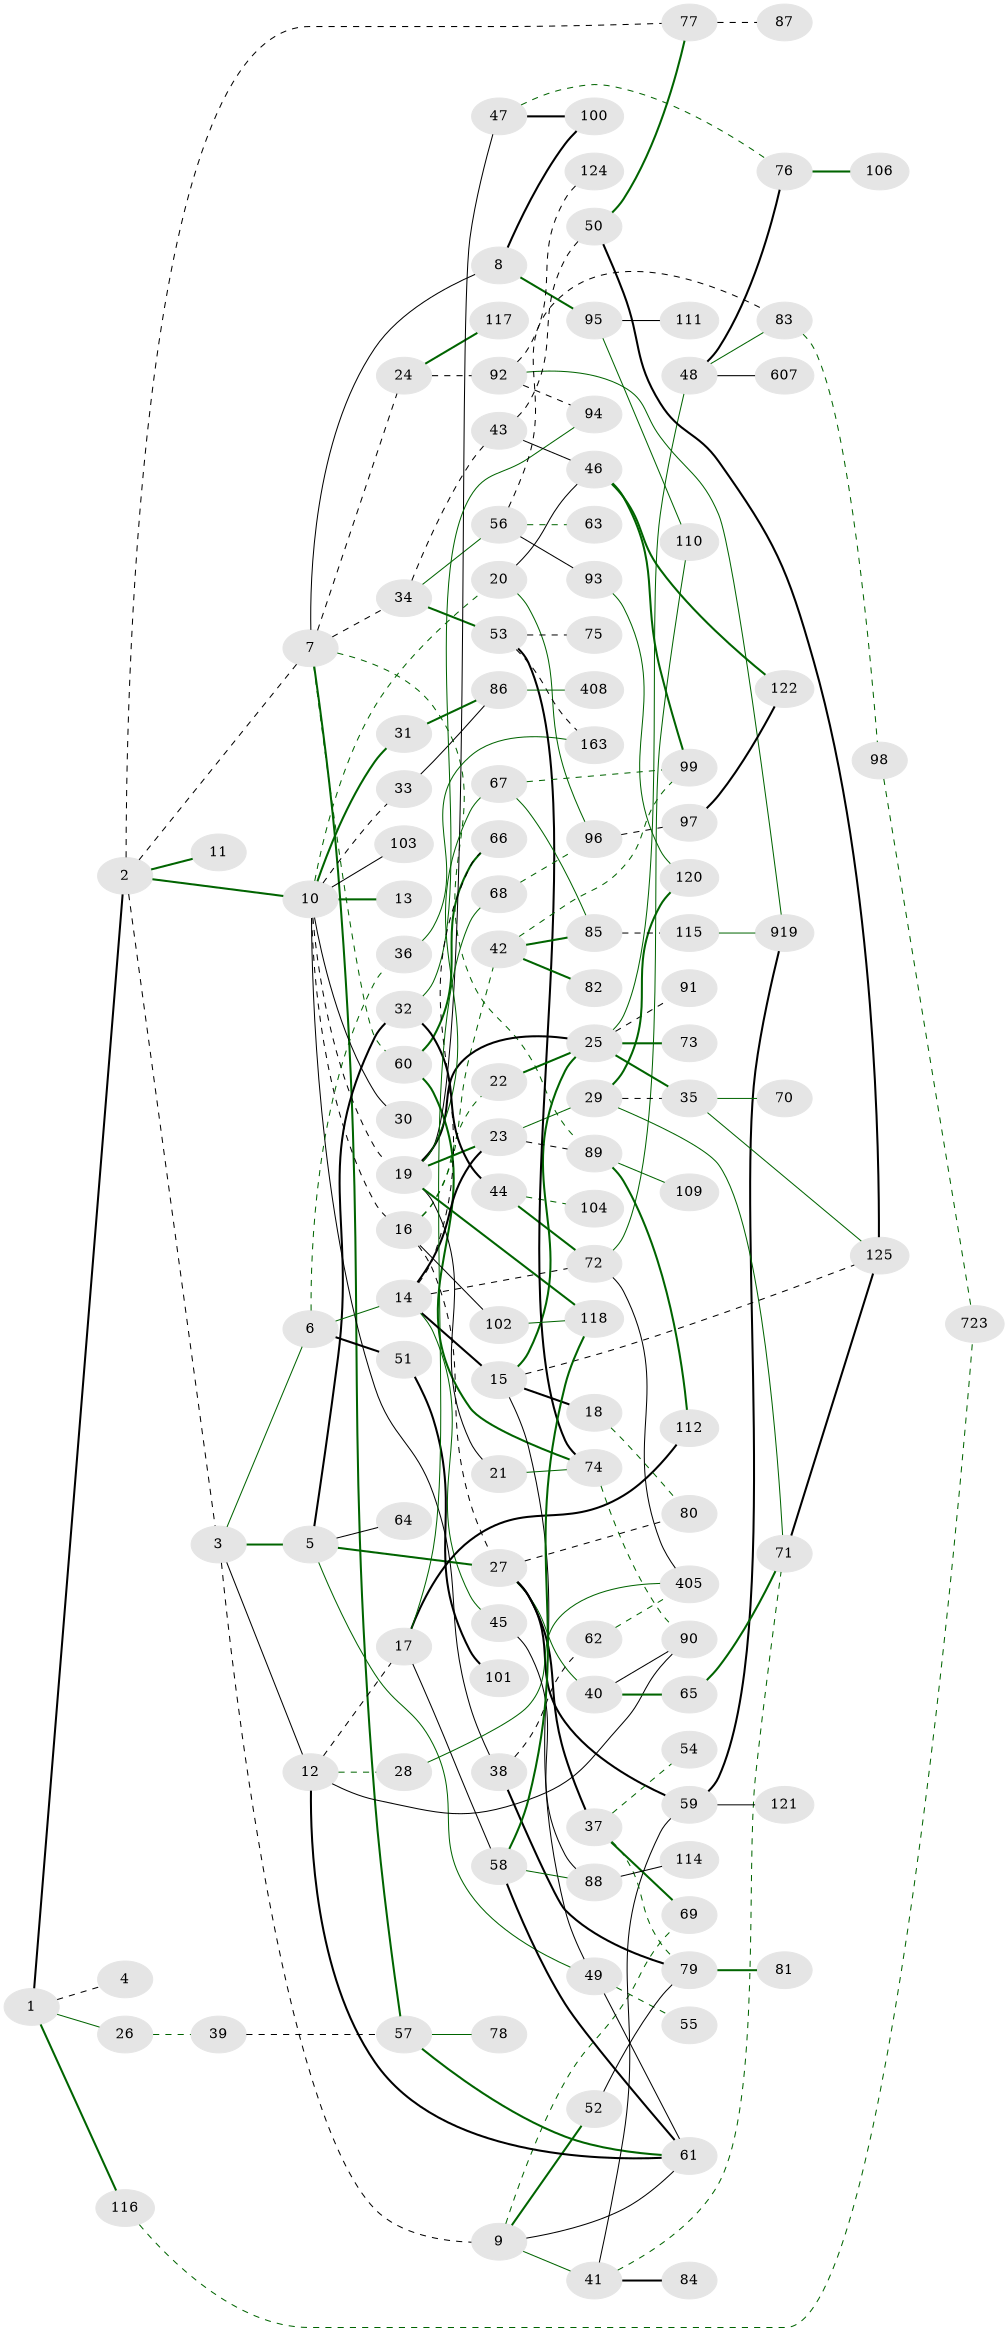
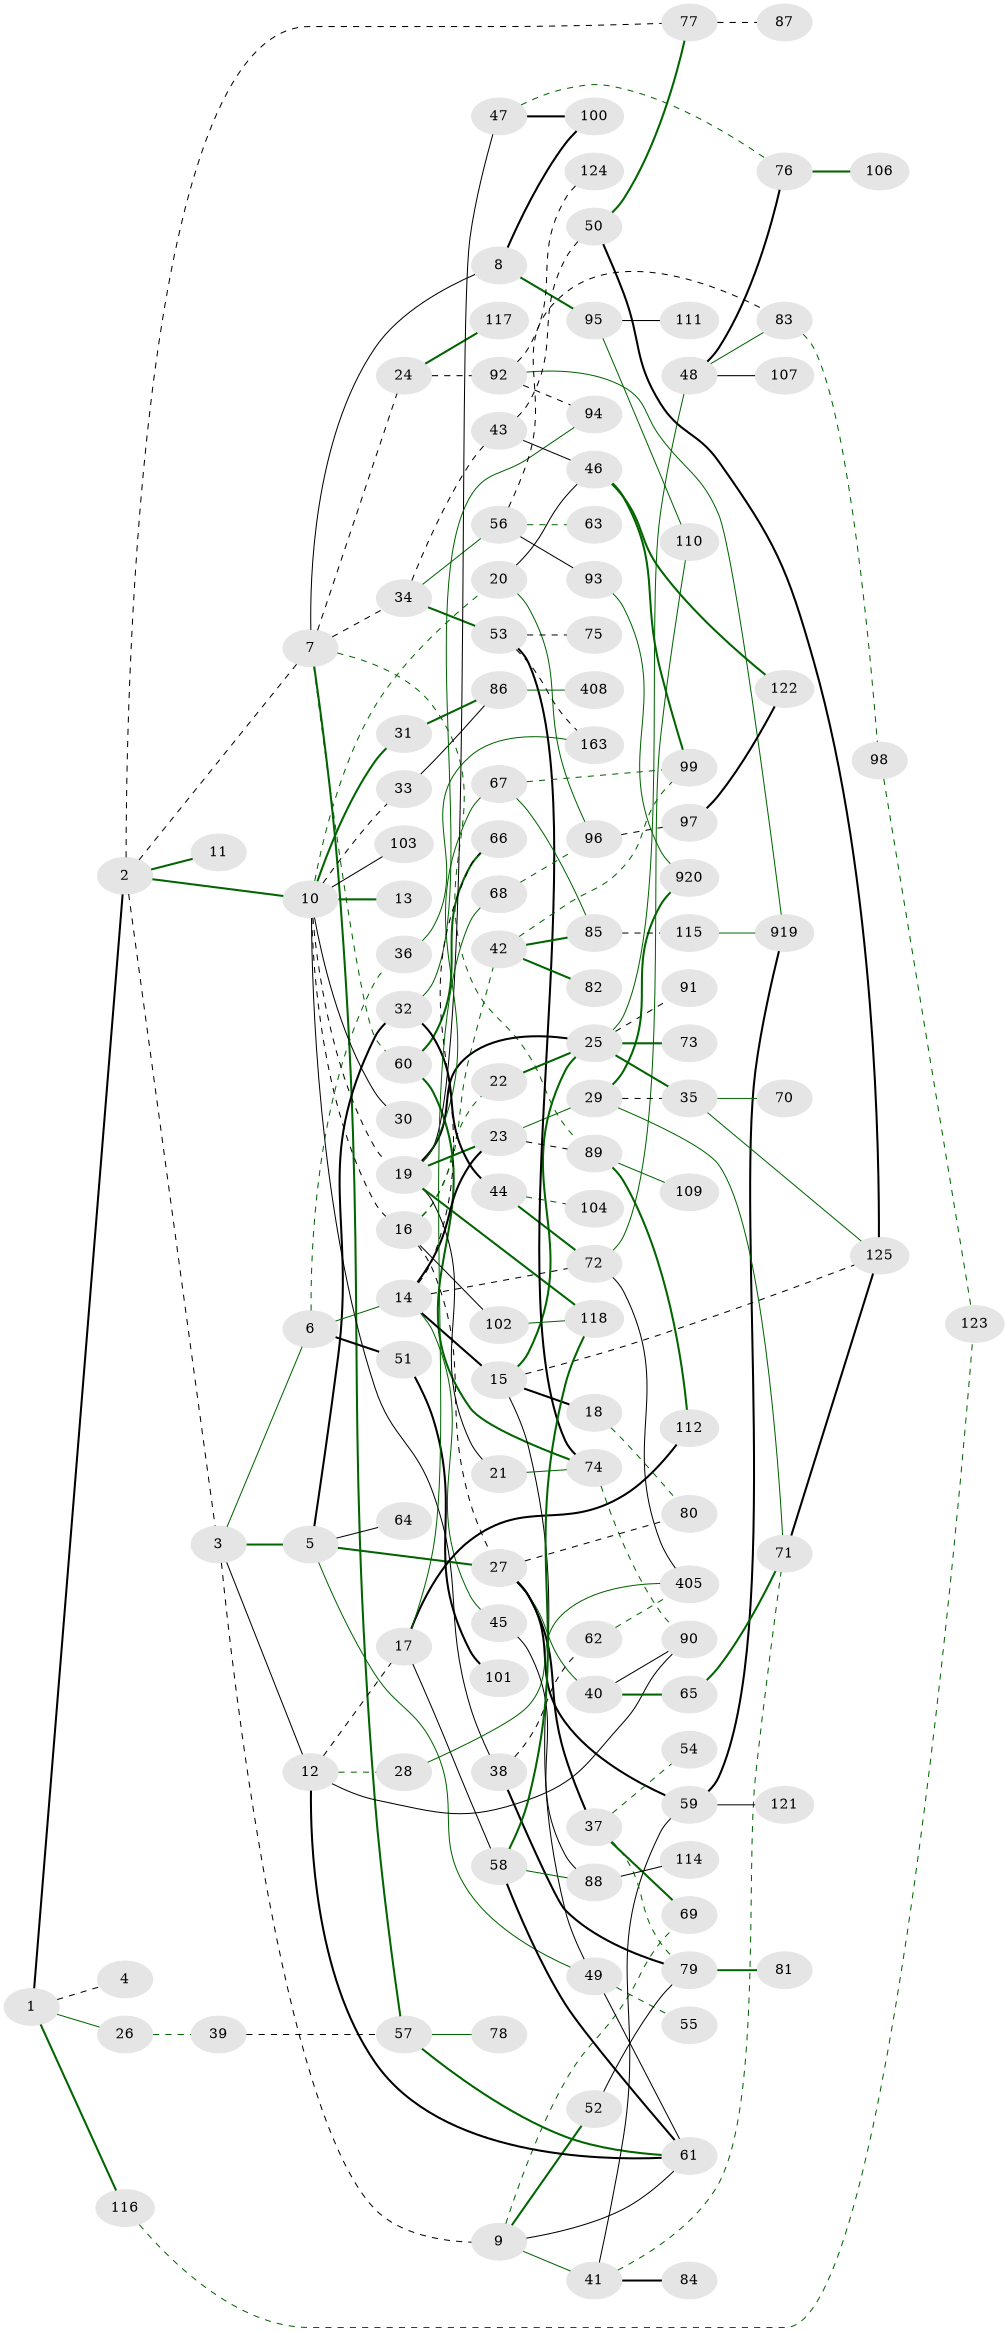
  graph {
    rankdir=LR
    node [color=gray90 style=filled]
    edge [color=darkgreen style=bold]
    1
    2
    4
    26
    116
    3
    7
    10
    11
    77
    39
-   123 [label=723]
+   123
    5
    6
    9
    12
    8
    24
    34
    57
    60
    89
    13
    16
    19
    20
    30
    31
    33
    38
    103
    87
    27
    32
    49
    64
    14
    36
    51
    41
    52
    61
    69
    17
    28
    90
    80
    37
    40
    59
    44
    94
    55
    15
    23
    45
    66
    72
    n59 [label=163]
    101
    95
    100
    92
    117
    43
    53
    56
    78
    74
    112
    109
    110
    111
    71
    84
    79
    22
    42
    102
    25
    21
    47
    67
    118
    46
    96
    86
    62
    58
    68
    n91 [label=405]
    18
    125
    29
    88
    35
    48
    73
    91
    82
    85
    99
    76
    122
    97
-   120
+   120 [label=920]
    n107 [label=919]
    124
    70
    83
-   107 [label=607]
+   107
    54
    65
    121
    n115 [label=408]
    104
    50
    75
    63
    93
    81
    115
    114
    106
    98
    1 -- 2 [color=black]
    1 -- 4 [color=black style=dashed]
    1 -- 26 [style=solid]
    1 -- 116
    2 -- 3 [color=black style=dashed]
    2 -- 7 [color=black style=dashed]
    2 -- 10
    2 -- 11
    2 -- 77 [color=black style=dashed]
    26 -- 39 [style=dashed]
    116 -- 123 [style=dashed]
    3 -- 5
    3 -- 6 [style=solid]
    3 -- 9 [color=black style=dashed]
    3 -- 12 [color=black style=solid]
    7 -- 8 [color=black style=solid]
    7 -- 24 [color=black style=dashed]
    7 -- 34 [color=black style=dashed]
    7 -- 57
    7 -- 60 [style=dashed]
    7 -- 89 [style=dashed]
    10 -- 13
    10 -- 16 [color=black style=dashed]
    10 -- 19 [color=black style=dashed]
    10 -- 20 [style=dashed]
    10 -- 30 [color=black style=solid]
    10 -- 31
    10 -- 33 [color=black style=dashed]
    10 -- 38 [color=black style=solid]
    10 -- 103 [color=black style=solid]
    77 -- 87 [color=black style=dashed]
    39 -- 57 [color=black style=dashed]
    5 -- 27
    5 -- 32 [color=black]
    5 -- 49 [style=solid]
    5 -- 64 [color=black style=solid]
    6 -- 14 [style=solid]
    6 -- 36 [style=dashed]
    6 -- 51 [color=black]
    9 -- 41 [style=solid]
    9 -- 52
    9 -- 61 [color=black style=solid]
    9 -- 69 [style=dashed]
    12 -- 61 [color=black]
    12 -- 17 [color=black style=dashed]
    12 -- 28 [style=dashed]
    12 -- 90 [color=black style=solid]
    8 -- 95
    8 -- 100 [color=black]
    24 -- 92 [color=black style=dashed]
    24 -- 117
    34 -- 43 [color=black style=dashed]
    34 -- 53
    34 -- 56 [style=solid]
    57 -- 61
    57 -- 78 [style=solid]
    60 -- 66
    60 -- 74
    89 -- 112
    89 -- 109 [style=solid]
    16 -- 27 [color=black style=dashed]
    16 -- 22 [style=dashed]
    16 -- 42 [style=dashed]
    16 -- 102 [color=black style=solid]
    19 -- 23
    19 -- 25 [color=black]
    19 -- 21 [color=black style=solid]
    19 -- 47 [color=black style=solid]
    19 -- 67 [style=solid]
    19 -- 118
    20 -- 46 [color=black style=solid]
    20 -- 96 [style=solid]
    31 -- 86
    33 -- 86 [color=black style=solid]
    38 -- 79 [color=black]
    38 -- 62 [color=black style=dashed]
    27 -- 80 [color=black style=dashed]
    27 -- 37 [color=black]
    27 -- 40 [style=solid]
    27 -- 59 [color=black]
    32 -- 44 [color=black]
    32 -- 94 [style=solid]
    49 -- 61 [color=black style=solid]
    49 -- 55 [style=dashed]
    14 -- 15 [color=black]
    14 -- 23 [color=black]
    14 -- 45 [style=solid]
    14 -- 66 [color=black style=dashed]
    14 -- 72 [color=black style=dashed]
    36 -- n59 [style=solid]
    51 -- 101 [color=black]
    41 -- 59 [color=black style=solid]
    41 -- 71 [style=dashed]
    41 -- 84 [color=black]
    52 -- 79 [color=black style=solid]
    17 -- 112 [color=black]
    17 -- 58 [color=black style=solid]
    17 -- 68 [style=solid]
    28 -- n91 [style=solid]
    37 -- 69
    37 -- 79 [style=dashed]
    37 -- 54 [style=dashed]
    40 -- 90 [color=black style=solid]
    40 -- 65
    59 -- n107 [color=black]
    59 -- 121 [color=black style=solid]
    44 -- 72
    44 -- 104 [style=dashed]
    15 -- 49 [color=black style=solid]
    15 -- 25
    15 -- 18 [color=black]
    15 -- 125 [color=black style=dashed]
    23 -- 89 [color=black style=dashed]
    23 -- 29 [style=solid]
    45 -- 88 [color=black style=solid]
    72 -- 110 [style=solid]
    72 -- n91 [color=black style=solid]
    95 -- 110 [style=solid]
    95 -- 111 [color=black style=solid]
    92 -- 94 [color=black style=dashed]
    92 -- n107 [style=solid]
    92 -- 124 [color=black style=dashed]
    43 -- 46 [color=black style=solid]
    43 -- 50 [color=black style=dashed]
    53 -- n59 [color=black style=dashed]
    53 -- 74 [color=black]
    53 -- 75 [color=black style=dashed]
    56 -- 83 [color=black style=dashed]
    56 -- 63 [style=dashed]
    56 -- 93 [color=black style=solid]
    74 -- 90 [style=dashed]
    71 -- 125 [color=black]
    79 -- 81
    22 -- 25
    42 -- 82
    42 -- 85
    42 -- 99 [style=dashed]
    102 -- 118 [style=solid]
    25 -- 35
    25 -- 48 [style=solid]
    25 -- 73
    25 -- 91 [color=black style=dashed]
    21 -- 74 [style=solid]
    47 -- 100 [color=black]
    47 -- 76 [style=dashed]
    67 -- 85 [style=solid]
    67 -- 99 [style=dashed]
    46 -- 99
    46 -- 122
    96 -- 97 [color=black style=dashed]
    86 -- n115 [style=solid]
    62 -- n91 [style=dashed]
    58 -- 61 [color=black]
    58 -- 118
    58 -- 88 [style=solid]
    68 -- 96 [style=dashed]
    18 -- 80 [style=dashed]
    29 -- 71 [style=solid]
    29 -- 35 [color=black style=dashed]
    29 -- 120
    88 -- 114 [color=black style=solid]
    35 -- 125 [style=solid]
    35 -- 70 [style=solid]
    48 -- 76 [color=black]
    48 -- 83 [style=solid]
    48 -- 107 [color=black style=solid]
    85 -- 115 [color=black style=dashed]
    76 -- 106
    97 -- 122 [color=black]
    83 -- 98 [style=dashed]
    65 -- 71
    50 -- 77
    50 -- 125 [color=black]
    93 -- 120 [style=solid]
    115 -- n107 [style=solid]
    98 -- 123 [style=dashed]
  }
